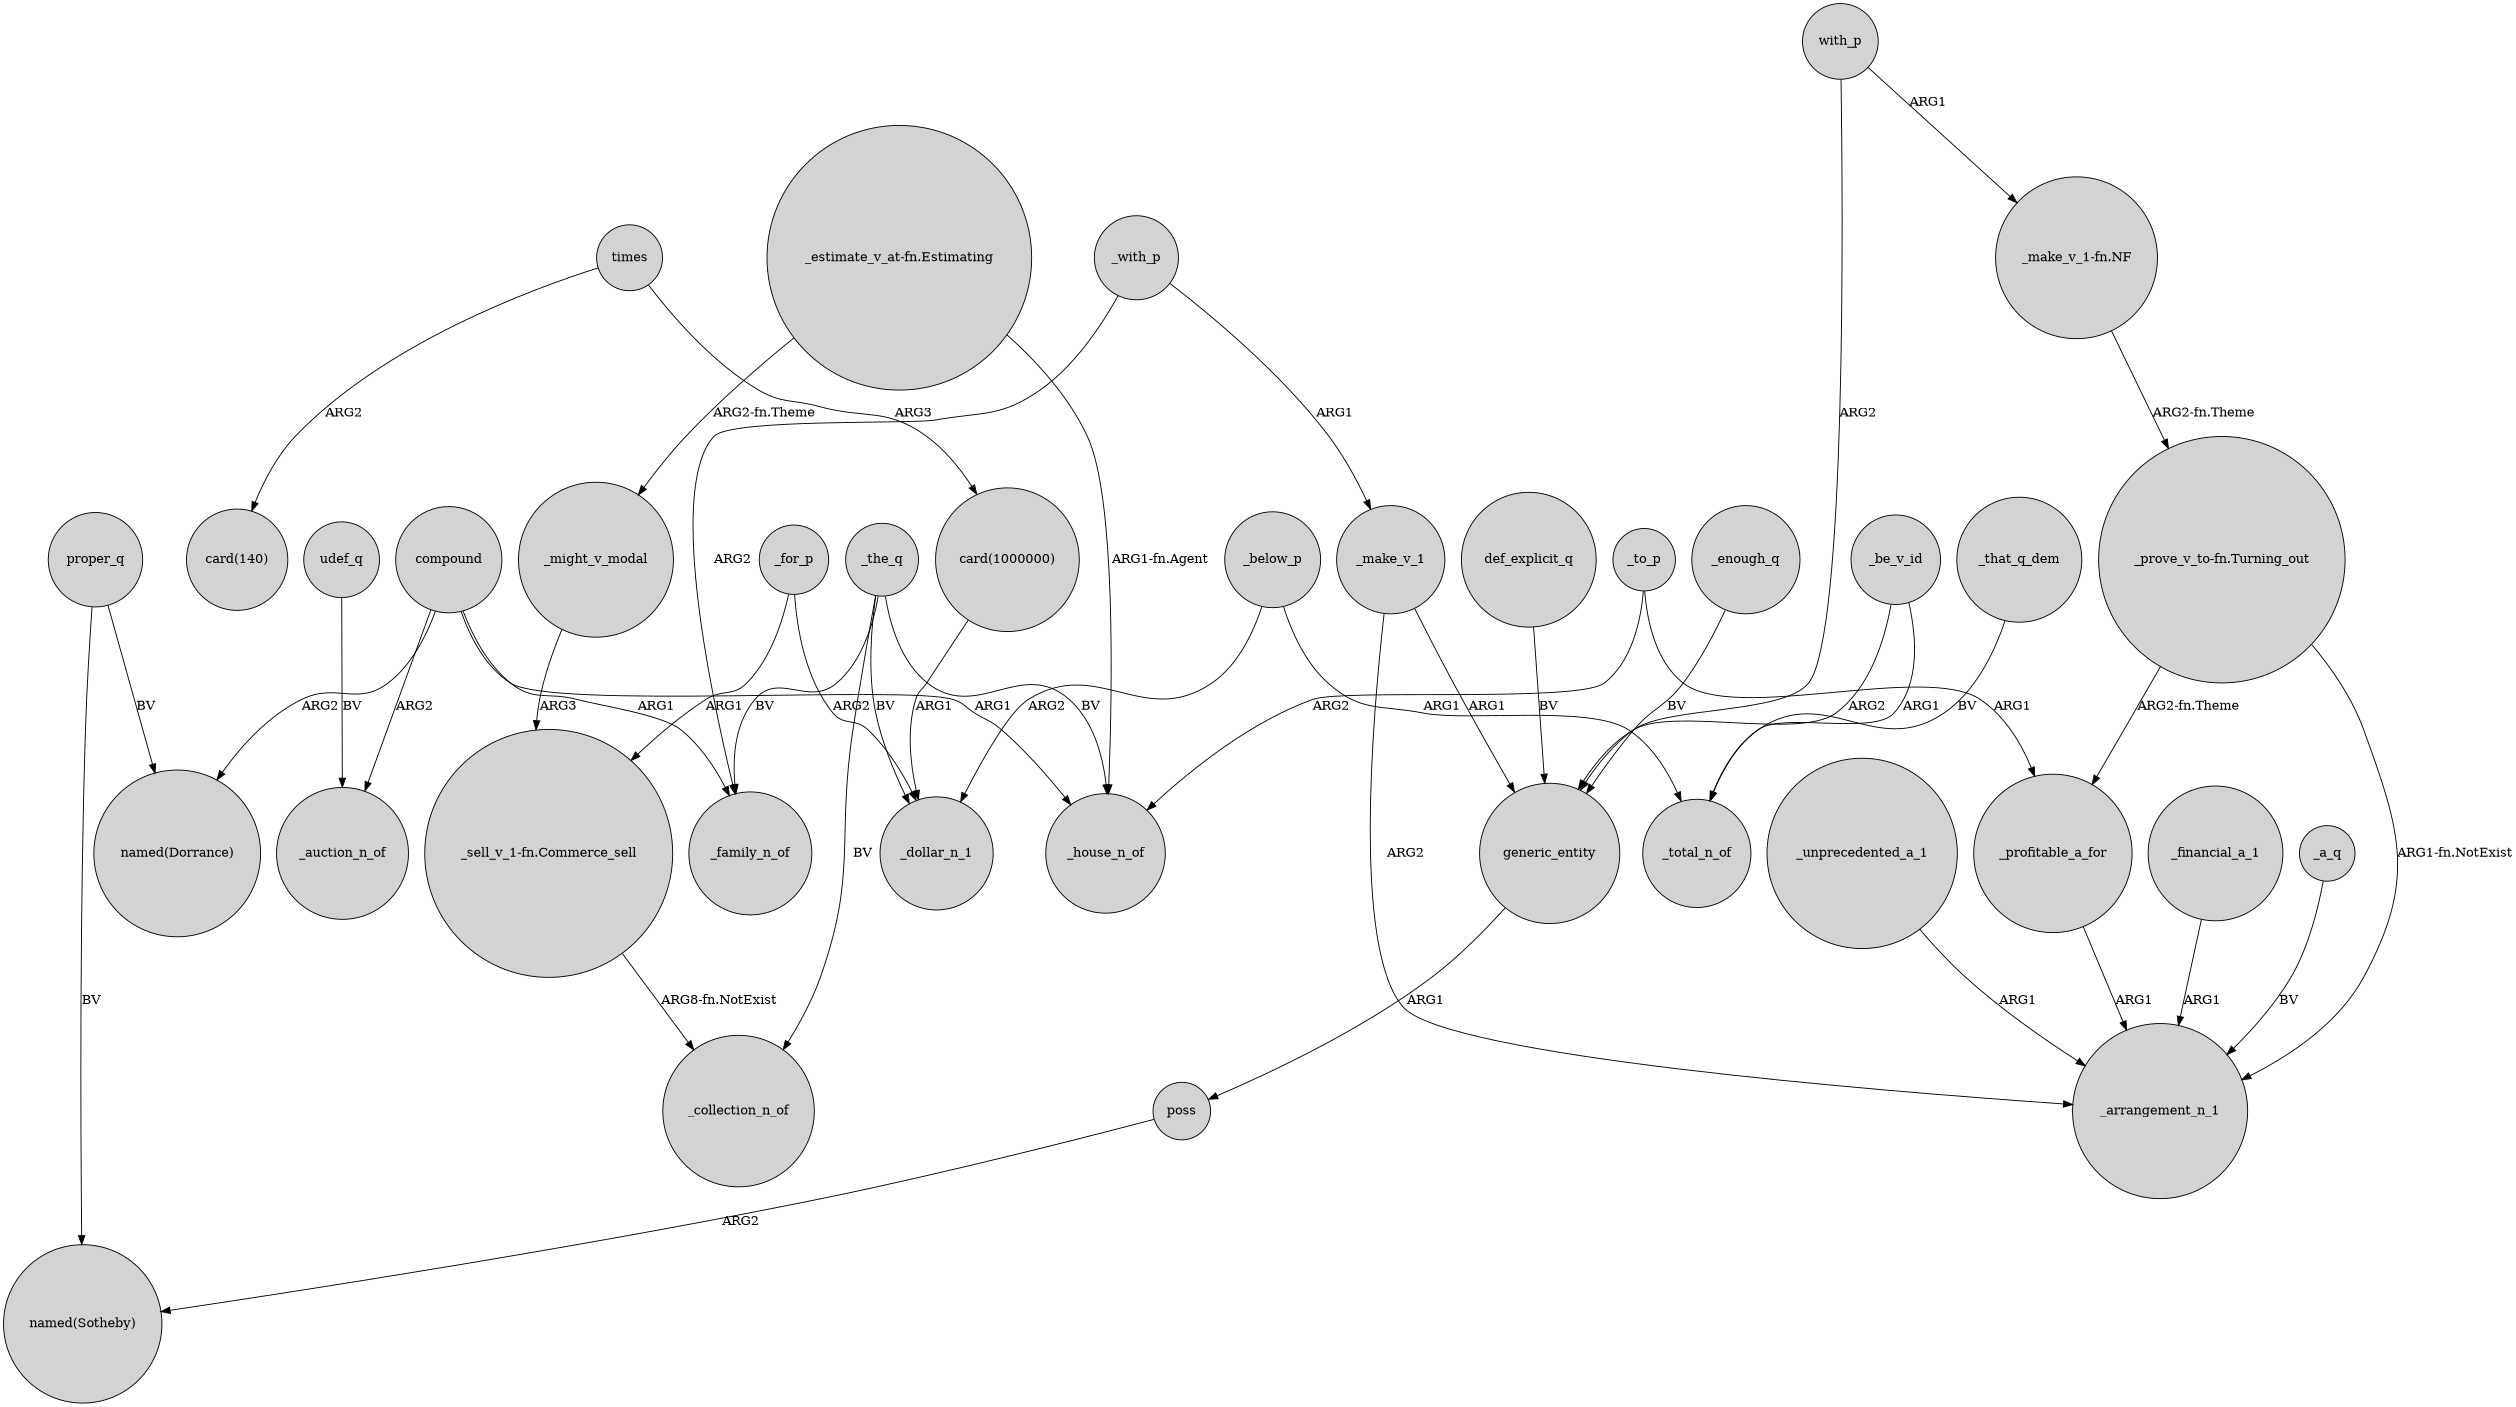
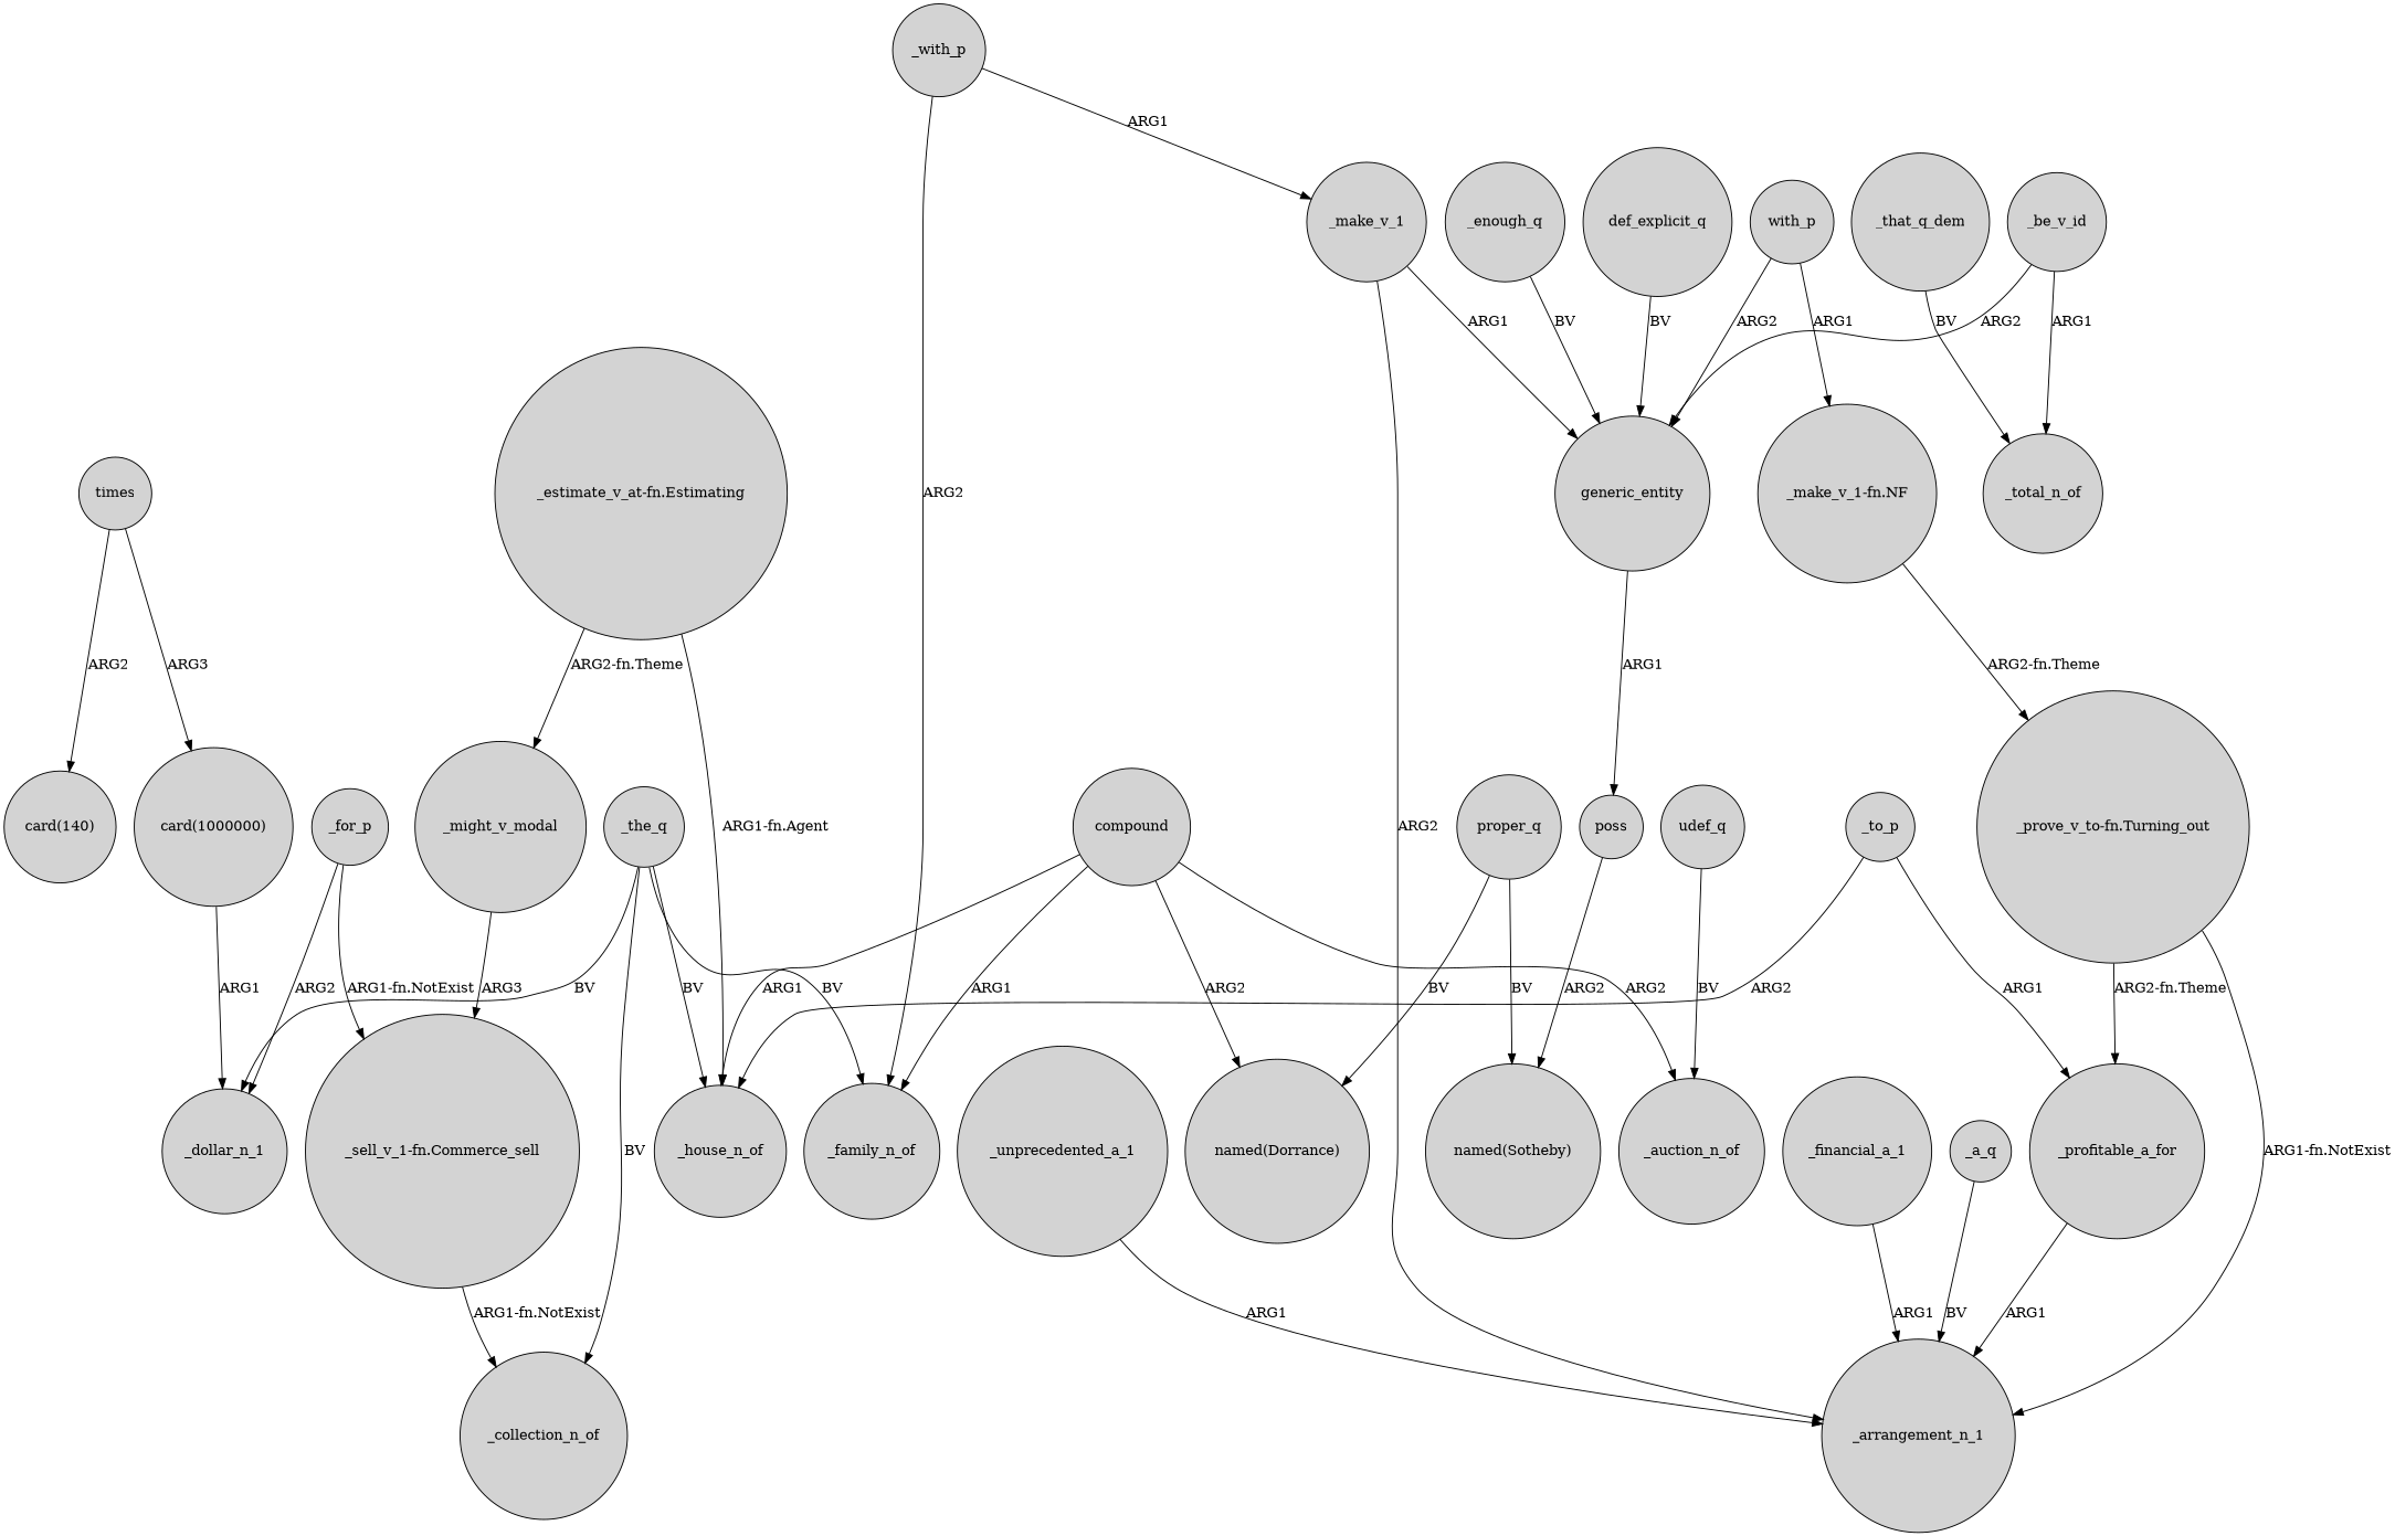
  digraph {
    node [shape=circle style=filled]
    _enough_q
    generic_entity
    poss
    times
    "card(140)"
    "card(1000000)"
    _dollar_n_1
    "_sell_v_1-fn.Commerce_sell"
    _collection_n_of
    _the_q
    _house_n_of
    _family_n_of
    _make_v_1
    _arrangement_n_1
    compound
    _auction_n_of
    "named(Dorrance)"
    "named(Sotheby)"
    n19 [label="_make_v_1-fn.NF"]
    "_prove_v_to-fn.Turning_out"
    _profitable_a_for
    _for_p
    "_estimate_v_at-fn.Estimating"
    _might_v_modal
    _that_q_dem
    _total_n_of
    def_explicit_q
    udef_q
    _unprecedented_a_1
    proper_q
    _be_v_id
    _to_p
-   _below_p
    _with_p
    _financial_a_1
    with_p
    _a_q
    _enough_q -> generic_entity [label=BV]
    generic_entity -> poss [label=ARG1]
    poss -> "named(Sotheby)" [label=ARG2]
    times -> "card(140)" [label=ARG2]
    times -> "card(1000000)" [label=ARG3]
    "card(1000000)" -> _dollar_n_1 [label=ARG1]
-   "_sell_v_1-fn.Commerce_sell" -> _collection_n_of [label="ARG8-fn.NotExist"]
+   "_sell_v_1-fn.Commerce_sell" -> _collection_n_of [label="ARG1-fn.NotExist"]
    _the_q -> _dollar_n_1 [label=BV]
    _the_q -> _collection_n_of [label=BV]
    _the_q -> _house_n_of [label=BV]
    _the_q -> _family_n_of [label=BV]
    _make_v_1 -> generic_entity [label=ARG1]
    _make_v_1 -> _arrangement_n_1 [label=ARG2]
    compound -> _house_n_of [label=ARG1]
    compound -> _family_n_of [label=ARG1]
    compound -> _auction_n_of [label=ARG2]
    compound -> "named(Dorrance)" [label=ARG2]
    n19 -> "_prove_v_to-fn.Turning_out" [label="ARG2-fn.Theme"]
    "_prove_v_to-fn.Turning_out" -> _arrangement_n_1 [label="ARG1-fn.NotExist"]
    "_prove_v_to-fn.Turning_out" -> _profitable_a_for [label="ARG2-fn.Theme"]
    _profitable_a_for -> _arrangement_n_1 [label=ARG1]
    _for_p -> _dollar_n_1 [label=ARG2]
-   _for_p -> "_sell_v_1-fn.Commerce_sell" [label=ARG1]
+   _for_p -> "_sell_v_1-fn.Commerce_sell" [label="ARG1-fn.NotExist"]
    "_estimate_v_at-fn.Estimating" -> _house_n_of [label="ARG1-fn.Agent"]
    "_estimate_v_at-fn.Estimating" -> _might_v_modal [label="ARG2-fn.Theme"]
    _might_v_modal -> "_sell_v_1-fn.Commerce_sell" [label=ARG3]
    _that_q_dem -> _total_n_of [label=BV]
    def_explicit_q -> generic_entity [label=BV]
    udef_q -> _auction_n_of [label=BV]
    _unprecedented_a_1 -> _arrangement_n_1 [label=ARG1]
    proper_q -> "named(Dorrance)" [label=BV]
    proper_q -> "named(Sotheby)" [label=BV]
    _be_v_id -> generic_entity [label=ARG2]
    _be_v_id -> _total_n_of [label=ARG1]
    _to_p -> _house_n_of [label=ARG2]
    _to_p -> _profitable_a_for [label=ARG1]
-   _below_p -> _dollar_n_1 [label=ARG2]
-   _below_p -> _total_n_of [label=ARG1]
    _with_p -> _family_n_of [label=ARG2]
    _with_p -> _make_v_1 [label=ARG1]
    _financial_a_1 -> _arrangement_n_1 [label=ARG1]
    with_p -> generic_entity [label=ARG2]
    with_p -> n19 [label=ARG1]
    _a_q -> _arrangement_n_1 [label=BV]
  }
